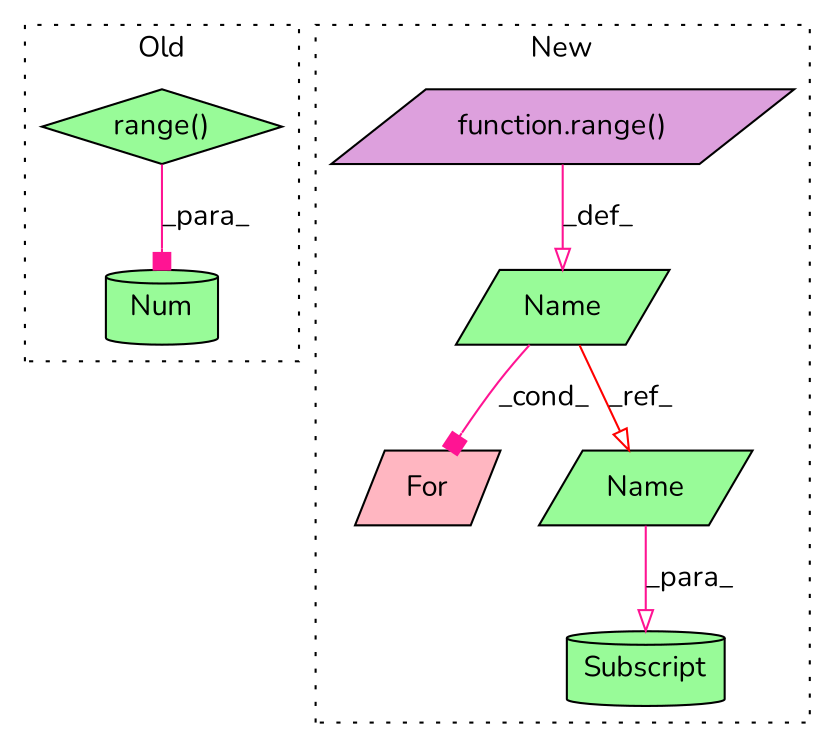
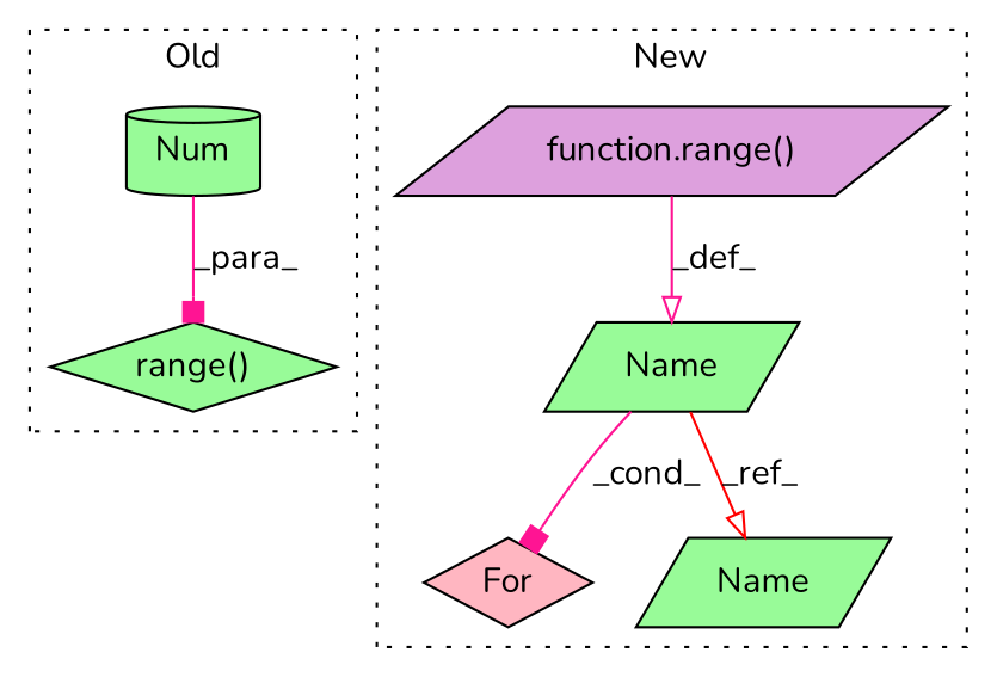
  digraph {
    fontname=Nunito
    node [a=75 fillcolor=palegreen fontname=Nunito l=1 shape=parallelogram style=filled]
    edge [arrowhead=onormal color=deeppink fontname=Nunito]
    n1 [l="25,1" label="range()" s="17491,17540" shape=diamond]
    n2 [a=76 l=2 label=Num s=17538 shape=cylinder]
    n3 [fillcolor=plum l="6,1" label="function.range()" s="18776,18791"]
-   n4 [a=107 fillcolor=lightpink l="4,14" label=For s="18767,18792"]
-   n5 [a=63 l="10,0" label=Subscript s="18820,0" shape=cylinder]
+   n4 [a=107 fillcolor=lightpink l="4,14" label=For s="18767,18792" shape=diamond]
    n6 [a=87 label=Name s=18771]
    n7 [a=87 label=Name s=18828]
    subgraph cluster_1 {
      label=Old
      style=dotted
      n1
      n2
    }
    subgraph cluster_2 {
      label=New
      style=dotted
      n3
      n4
-     n5
      n6
      n7
    }
-   n1 -> n2 [arrowhead=box label=_para_]
+   n2 -> n1 [arrowhead=box label=_para_]
    n3 -> n6 [label=_def_]
    n6 -> n4 [arrowhead=box label=_cond_]
    n6 -> n7 [color=red label=_ref_]
-   n7 -> n5 [label=_para_]
  }
